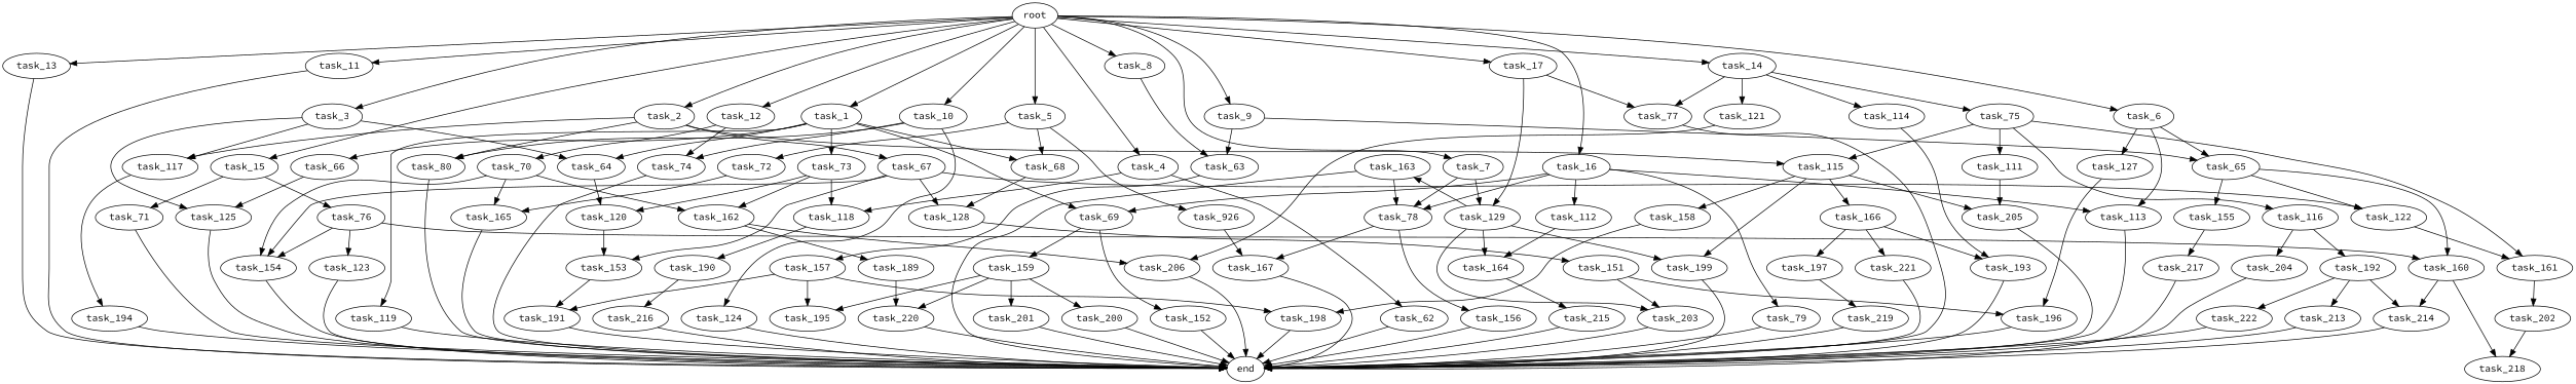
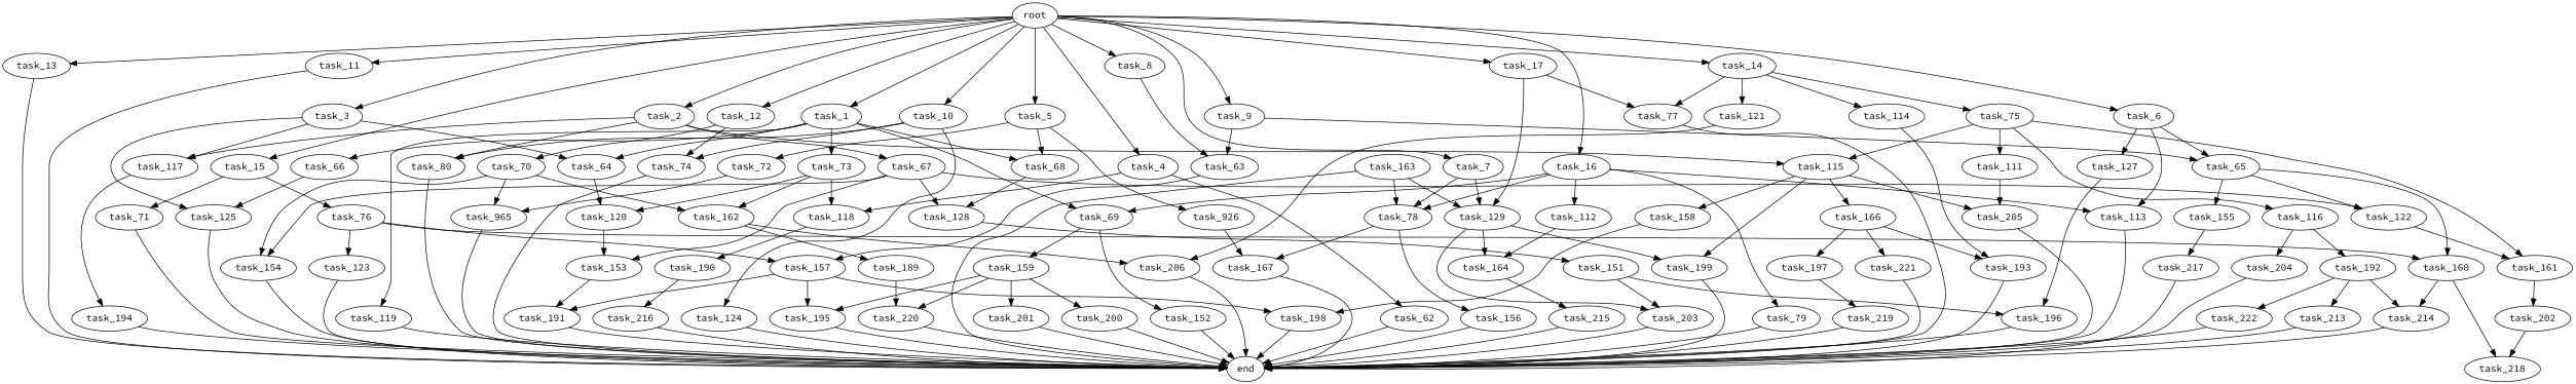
  digraph {
    fontname="Source Code Pro"
    node [fontname="Source Code Pro"]
    edge [fontname="Source Code Pro"]
    task_67
    task_122
    task_154
    task_153
    task_128
    task_161
    end
    task_191
    task_151
    task_193
    task_12
    task_74
    task_70
-   task_165
+   task_165 [label=task_965]
    task_162
    task_201
    task_5
    task_72
    n19 [label=task_926]
    task_68
    task_167
    task_217
    task_63
    task_157
    task_198
    task_195
    task_196
    task_164
    task_215
    task_17
    task_77
    task_129
    task_163
    task_199
    task_203
    task_2
    task_117
    task_115
    task_80
    task_194
    task_166
    task_205
    task_158
    task_121
    task_206
    task_216
    task_13
    task_202
    task_218
    task_221
    task_197
    task_219
    task_79
    task_78
    task_11
    task_71
    task_15
    task_76
    task_160
    task_123
    task_64
    task_120
    task_156
    root
    task_8
    task_1
    task_3
    task_9
    task_4
    task_16
    task_6
    task_7
    task_10
    task_14
    task_69
    task_119
    task_66
    task_73
    task_125
    task_65
    task_62
    task_118
    task_112
    task_113
    task_127
    task_124
    task_114
    task_75
    task_152
    task_159
    task_200
    task_220
    task_190
    task_155
    task_214
    task_116
    task_192
    task_204
    task_213
    task_222
    task_189
    task_111
    task_67 -> task_122
    task_67 -> task_154
    task_67 -> task_153
    task_67 -> task_128
    task_122 -> task_161
    task_154 -> end
    task_153 -> task_191
    task_128 -> task_151
    task_161 -> task_202
    task_191 -> end
    task_151 -> task_196
    task_151 -> task_203
    task_193 -> end
    task_12 -> task_74
    task_12 -> task_70
    task_74 -> end
    task_70 -> task_154
    task_70 -> task_165
    task_70 -> task_162
    task_165 -> end
    task_162 -> task_206
    task_162 -> task_189
    task_201 -> end
    task_5 -> task_72
    task_5 -> n19
    task_5 -> task_68
    task_72 -> task_165
    n19 -> task_167
    task_68 -> task_128
    task_167 -> end
    task_217 -> end
    task_63 -> task_157
    task_157 -> task_191
    task_157 -> task_198
    task_157 -> task_195
    task_198 -> end
+   task_195 -> end
    task_196 -> end
    task_164 -> task_215
    task_215 -> end
    task_17 -> task_77
    task_17 -> task_129
    task_77 -> end
    task_129 -> task_164
-   task_129 -> task_163
+   task_163 -> task_129
    task_129 -> task_199
    task_129 -> task_203
    task_163 -> end
    task_163 -> task_78
    task_199 -> end
    task_203 -> end
    task_2 -> task_67
    task_2 -> task_117
    task_2 -> task_115
    task_2 -> task_80
    task_117 -> task_194
    task_115 -> task_199
    task_115 -> task_166
    task_115 -> task_205
    task_115 -> task_158
    task_80 -> end
    task_194 -> end
    task_166 -> task_193
    task_166 -> task_221
    task_166 -> task_197
    task_205 -> end
    task_158 -> task_198
    task_121 -> task_206
    task_206 -> end
    task_216 -> end
    task_13 -> end
    task_202 -> task_218
    task_221 -> end
    task_197 -> task_219
    task_219 -> end
    task_79 -> end
    task_78 -> task_167
    task_78 -> task_156
    task_11 -> end
    task_71 -> end
    task_15 -> task_71
    task_15 -> task_76
-   task_76 -> task_154
+   task_76 -> task_157
    task_76 -> task_160
    task_76 -> task_123
    task_160 -> task_218
    task_160 -> task_214
    task_123 -> end
    task_64 -> task_120
    task_120 -> task_153
    task_156 -> end
    root -> task_12
    root -> task_5
    root -> task_17
    root -> task_2
    root -> task_13
    root -> task_11
    root -> task_15
    root -> task_8
    root -> task_1
    root -> task_3
    root -> task_9
    root -> task_4
    root -> task_16
    root -> task_6
    root -> task_7
    root -> task_10
    root -> task_14
    task_8 -> task_63
    task_1 -> task_68
    task_1 -> task_64
    task_1 -> task_69
    task_1 -> task_119
    task_1 -> task_66
    task_1 -> task_73
    task_3 -> task_117
    task_3 -> task_64
    task_3 -> task_125
    task_9 -> task_63
    task_9 -> task_65
    task_4 -> task_62
    task_4 -> task_118
    task_16 -> task_79
    task_16 -> task_78
    task_16 -> task_69
    task_16 -> task_112
    task_16 -> task_113
    task_6 -> task_65
    task_6 -> task_113
    task_6 -> task_127
    task_7 -> task_129
    task_7 -> task_78
    task_10 -> task_74
    task_10 -> task_80
    task_10 -> task_124
    task_14 -> task_77
    task_14 -> task_121
    task_14 -> task_114
    task_14 -> task_75
    task_69 -> task_152
    task_69 -> task_159
    task_119 -> end
    task_66 -> task_125
    task_73 -> task_162
    task_73 -> task_120
    task_73 -> task_118
    task_125 -> end
    task_65 -> task_122
    task_65 -> task_160
    task_65 -> task_155
    task_62 -> end
    task_118 -> task_190
    task_112 -> task_164
    task_113 -> end
    task_127 -> task_196
    task_124 -> end
    task_114 -> task_193
    task_75 -> task_161
    task_75 -> task_115
    task_75 -> task_116
    task_75 -> task_111
    task_152 -> end
    task_159 -> task_201
    task_159 -> task_195
    task_159 -> task_200
    task_159 -> task_220
    task_200 -> end
    task_220 -> end
    task_190 -> task_216
    task_155 -> task_217
    task_214 -> end
    task_116 -> task_192
    task_116 -> task_204
    task_192 -> task_214
    task_192 -> task_213
    task_192 -> task_222
    task_204 -> end
    task_213 -> end
    task_222 -> end
    task_189 -> task_220
    task_111 -> task_205
  }
